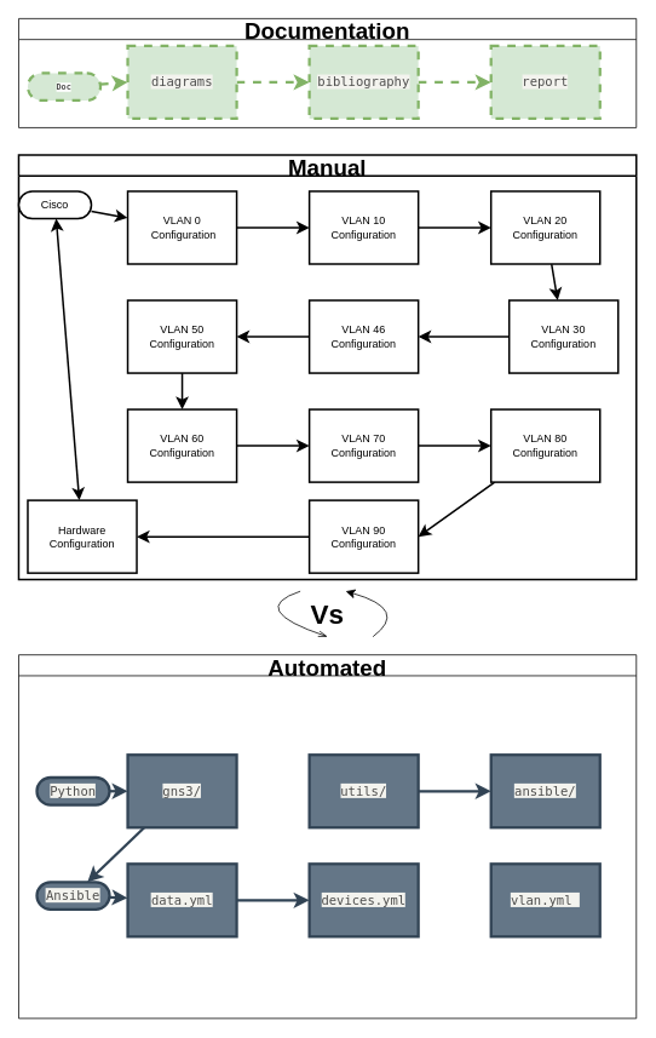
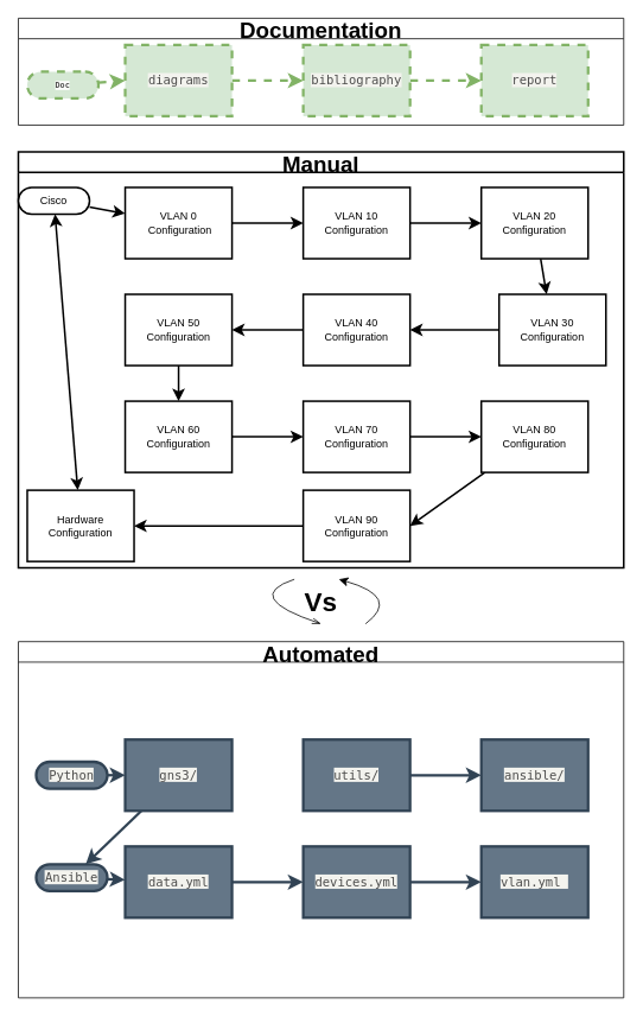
  <mxCell id="0" />
  <mxCell id="1" parent="0" />
  <mxCell id="2" value="Documentation" style="swimlane;fontSize=25;" vertex="1" parent="1"><mxGeometry x="20" y="20" width="680" height="120" as="geometry" /></mxCell>
  <mxCell id="3" style="edgeStyle=none;curved=1;rounded=0;orthogonalLoop=1;jettySize=auto;html=1;entryX=0;entryY=0.5;entryDx=0;entryDy=0;fontSize=12;startSize=8;endSize=8;strokeWidth=3;dashed=1;fillColor=#d5e8d4;strokeColor=#82b366;" edge="1" parent="2" source="4" target="6"><mxGeometry relative="1" as="geometry" /></mxCell>
  <mxCell id="4" value="&lt;div style=&quot;text-align: right;&quot;&gt;&lt;font face=&quot;berkeleyMono, berkeleyMono Fallback, ui-monospace, SFMono-Regular, monospace&quot; color=&quot;#4d4d4c&quot;&gt;&lt;span style=&quot;caret-color: rgb(77, 77, 76); font-size: 9px; white-space-collapse: preserve; background-color: rgb(255, 255, 255);&quot;&gt;&lt;b&gt;Doc&lt;/b&gt;&lt;/span&gt;&lt;/font&gt;&lt;/div&gt;" style="html=1;dashed=1;whiteSpace=wrap;shape=mxgraph.dfd.start;strokeWidth=3;fillColor=#d5e8d4;strokeColor=#82b366;" vertex="1" parent="2"><mxGeometry x="10" y="60" width="80" height="30" as="geometry" /></mxCell>
  <mxCell id="5" value="" style="edgeStyle=none;curved=1;rounded=0;orthogonalLoop=1;jettySize=auto;html=1;fontSize=12;startSize=8;endSize=8;strokeWidth=3;dashed=1;fillColor=#d5e8d4;strokeColor=#82b366;" edge="1" parent="2" source="6" target="8"><mxGeometry relative="1" as="geometry" /></mxCell>
  <mxCell id="6" value="&lt;div style=&quot;text-align: right;&quot;&gt;&lt;font face=&quot;berkeleyMono, berkeleyMono Fallback, ui-monospace, SFMono-Regular, monospace&quot; color=&quot;#4d4d4c&quot;&gt;&lt;span style=&quot;caret-color: rgb(77, 77, 76); font-size: 14px; white-space-collapse: preserve; background-color: oklch(0.963 0.007 106.523);&quot;&gt;diagrams&lt;/span&gt;&lt;/font&gt;&lt;/div&gt;" style="html=1;dashed=1;whiteSpace=wrap;strokeWidth=3;fillColor=#d5e8d4;strokeColor=#82b366;" vertex="1" parent="2"><mxGeometry x="120" y="30" width="120" height="80" as="geometry" /></mxCell>
  <mxCell id="7" value="" style="edgeStyle=none;curved=1;rounded=0;orthogonalLoop=1;jettySize=auto;html=1;fontSize=12;startSize=8;endSize=8;strokeWidth=3;dashed=1;fillColor=#d5e8d4;strokeColor=#82b366;" edge="1" parent="2" source="8" target="9"><mxGeometry relative="1" as="geometry" /></mxCell>
  <mxCell id="8" value="&lt;div style=&quot;text-align: right;&quot;&gt;&lt;font face=&quot;berkeleyMono, berkeleyMono Fallback, ui-monospace, SFMono-Regular, monospace&quot; color=&quot;#4d4d4c&quot;&gt;&lt;span style=&quot;caret-color: rgb(77, 77, 76); font-size: 14px; white-space-collapse: preserve; background-color: oklch(0.963 0.007 106.523);&quot;&gt;bibliography&lt;/span&gt;&lt;/font&gt;&lt;/div&gt;" style="html=1;dashed=1;whiteSpace=wrap;strokeWidth=3;fillColor=#d5e8d4;strokeColor=#82b366;" vertex="1" parent="2"><mxGeometry x="320" y="30" width="120" height="80" as="geometry" /></mxCell>
  <mxCell id="9" value="&lt;div style=&quot;text-align: right;&quot;&gt;&lt;font face=&quot;berkeleyMono, berkeleyMono Fallback, ui-monospace, SFMono-Regular, monospace&quot; color=&quot;#4d4d4c&quot;&gt;&lt;span style=&quot;caret-color: rgb(77, 77, 76); font-size: 14px; white-space-collapse: preserve; background-color: oklch(0.963 0.007 106.523);&quot;&gt;report&lt;/span&gt;&lt;/font&gt;&lt;/div&gt;" style="html=1;dashed=1;whiteSpace=wrap;fillColor=#d5e8d4;strokeWidth=3;strokeColor=#82b366;" vertex="1" parent="2"><mxGeometry x="520" y="30" width="120" height="80" as="geometry" /></mxCell>
  <mxCell id="10" value="Manual" style="swimlane;fontSize=25;strokeWidth=2;" vertex="1" parent="1"><mxGeometry x="20" y="170" width="680" height="467.23" as="geometry" /></mxCell>
  <mxCell id="11" value="" style="edgeStyle=none;curved=1;rounded=0;orthogonalLoop=1;jettySize=auto;html=1;fontSize=12;startSize=8;endSize=8;strokeWidth=2;" edge="1" parent="10" source="13" target="15"><mxGeometry relative="1" as="geometry" /></mxCell>
  <mxCell id="12" style="edgeStyle=none;curved=1;rounded=0;orthogonalLoop=1;jettySize=auto;html=1;fontSize=12;startSize=8;endSize=8;startArrow=classic;startFill=1;strokeWidth=2;" edge="1" parent="10" source="13" target="34"><mxGeometry relative="1" as="geometry" /></mxCell>
  <mxCell id="13" value="Cisco" style="html=1;dashed=0;whiteSpace=wrap;shape=mxgraph.dfd.start;strokeWidth=2;" vertex="1" parent="10"><mxGeometry y="40" width="80" height="30" as="geometry" /></mxCell>
  <mxCell id="14" value="" style="edgeStyle=none;curved=1;rounded=0;orthogonalLoop=1;jettySize=auto;html=1;fontSize=12;startSize=8;endSize=8;strokeWidth=2;" edge="1" parent="10" source="15" target="17"><mxGeometry relative="1" as="geometry" /></mxCell>
  <mxCell id="15" value="VLAN 0&lt;div&gt;&amp;nbsp;Configuration&lt;/div&gt;" style="whiteSpace=wrap;html=1;dashed=0;strokeWidth=2;" vertex="1" parent="10"><mxGeometry x="120" y="40" width="120" height="80" as="geometry" /></mxCell>
  <mxCell id="16" value="" style="edgeStyle=none;curved=1;rounded=0;orthogonalLoop=1;jettySize=auto;html=1;fontSize=12;startSize=8;endSize=8;strokeWidth=2;" edge="1" parent="10" source="17" target="19"><mxGeometry relative="1" as="geometry" /></mxCell>
  <mxCell id="17" value="VLAN 10 Configuration" style="whiteSpace=wrap;html=1;dashed=0;strokeWidth=2;" vertex="1" parent="10"><mxGeometry x="320" y="40" width="120" height="80" as="geometry" /></mxCell>
  <mxCell id="18" value="" style="edgeStyle=none;curved=1;rounded=0;orthogonalLoop=1;jettySize=auto;html=1;fontSize=12;startSize=8;endSize=8;strokeWidth=2;" edge="1" parent="10" source="19" target="21"><mxGeometry relative="1" as="geometry" /></mxCell>
  <mxCell id="19" value="VLAN 20 Configuration" style="whiteSpace=wrap;html=1;dashed=0;strokeWidth=2;" vertex="1" parent="10"><mxGeometry x="520" y="40" width="120" height="80" as="geometry" /></mxCell>
  <mxCell id="20" value="" style="edgeStyle=none;curved=1;rounded=0;orthogonalLoop=1;jettySize=auto;html=1;fontSize=12;startSize=8;endSize=8;strokeWidth=2;" edge="1" parent="10" source="21" target="23"><mxGeometry relative="1" as="geometry" /></mxCell>
  <mxCell id="21" value="VLAN 30 Configuration" style="whiteSpace=wrap;html=1;dashed=0;strokeWidth=2;" vertex="1" parent="10"><mxGeometry x="540" y="160" width="120" height="80" as="geometry" /></mxCell>
  <mxCell id="22" value="" style="edgeStyle=none;curved=1;rounded=0;orthogonalLoop=1;jettySize=auto;html=1;fontSize=12;startSize=8;endSize=8;strokeWidth=2;" edge="1" parent="10" source="23" target="25"><mxGeometry relative="1" as="geometry" /></mxCell>
- <mxCell id="23" value="VLAN 46 Configuration" style="whiteSpace=wrap;html=1;dashed=0;strokeWidth=2;" vertex="1" parent="10"><mxGeometry x="320" y="160" width="120" height="80" as="geometry" /></mxCell>
+ <mxCell id="23" value="VLAN 40 Configuration" style="whiteSpace=wrap;html=1;dashed=0;strokeWidth=2;" vertex="1" parent="10"><mxGeometry x="320" y="160" width="120" height="80" as="geometry" /></mxCell>
  <mxCell id="24" value="" style="edgeStyle=none;curved=1;rounded=0;orthogonalLoop=1;jettySize=auto;html=1;fontSize=12;startSize=8;endSize=8;strokeWidth=2;" edge="1" parent="10" source="25" target="27"><mxGeometry relative="1" as="geometry" /></mxCell>
  <mxCell id="25" value="VLAN 50 Configuration" style="whiteSpace=wrap;html=1;dashed=0;strokeWidth=2;" vertex="1" parent="10"><mxGeometry x="120" y="160" width="120" height="80" as="geometry" /></mxCell>
  <mxCell id="26" value="" style="edgeStyle=none;curved=1;rounded=0;orthogonalLoop=1;jettySize=auto;html=1;fontSize=12;startSize=8;endSize=8;strokeWidth=2;" edge="1" parent="10" source="27" target="29"><mxGeometry relative="1" as="geometry" /></mxCell>
  <mxCell id="27" value="VLAN 60 Configuration" style="whiteSpace=wrap;html=1;dashed=0;strokeWidth=2;" vertex="1" parent="10"><mxGeometry x="120" y="280" width="120" height="80" as="geometry" /></mxCell>
  <mxCell id="28" value="" style="edgeStyle=none;curved=1;rounded=0;orthogonalLoop=1;jettySize=auto;html=1;fontSize=12;startSize=8;endSize=8;strokeWidth=2;" edge="1" parent="10" source="29" target="31"><mxGeometry relative="1" as="geometry" /></mxCell>
  <mxCell id="29" value="VLAN 70 Configuration" style="whiteSpace=wrap;html=1;dashed=0;strokeWidth=2;" vertex="1" parent="10"><mxGeometry x="320" y="280" width="120" height="80" as="geometry" /></mxCell>
  <mxCell id="30" style="edgeStyle=none;curved=1;rounded=0;orthogonalLoop=1;jettySize=auto;html=1;entryX=1;entryY=0.5;entryDx=0;entryDy=0;fontSize=12;startSize=8;endSize=8;strokeWidth=2;" edge="1" parent="10" source="31" target="33"><mxGeometry relative="1" as="geometry" /></mxCell>
  <mxCell id="31" value="VLAN 80 Configuration" style="whiteSpace=wrap;html=1;dashed=0;strokeWidth=2;" vertex="1" parent="10"><mxGeometry x="520" y="280" width="120" height="80" as="geometry" /></mxCell>
  <mxCell id="32" value="" style="edgeStyle=none;curved=1;rounded=0;orthogonalLoop=1;jettySize=auto;html=1;fontSize=12;startSize=8;endSize=8;strokeWidth=2;" edge="1" parent="10" source="33" target="34"><mxGeometry relative="1" as="geometry" /></mxCell>
  <mxCell id="33" value="VLAN 90 Configuration" style="whiteSpace=wrap;html=1;dashed=0;strokeWidth=2;" vertex="1" parent="10"><mxGeometry x="320" y="380" width="120" height="80" as="geometry" /></mxCell>
  <mxCell id="34" value="Hardware Configuration" style="whiteSpace=wrap;html=1;dashed=0;strokeWidth=2;" vertex="1" parent="10"><mxGeometry x="10" y="380" width="120" height="80" as="geometry" /></mxCell>
  <mxCell id="35" value="Automated" style="swimlane;fontSize=25;" vertex="1" parent="1"><mxGeometry x="20" y="720" width="680" height="400" as="geometry" /></mxCell>
  <mxCell id="36" value="" style="edgeStyle=none;curved=1;rounded=0;orthogonalLoop=1;jettySize=auto;html=1;fontSize=12;startSize=8;endSize=8;strokeWidth=3;fillColor=#647687;strokeColor=#314354;" edge="1" parent="35" source="37" target="49"><mxGeometry relative="1" as="geometry" /></mxCell>
  <mxCell id="37" value="&lt;span style=&quot;white-space: pre-wrap; caret-color: rgb(77, 77, 76); color: rgb(77, 77, 76); font-family: berkeleyMono, &amp;quot;berkeleyMono Fallback&amp;quot;, ui-monospace, SFMono-Regular, monospace; font-size: 14px; text-align: right; background-color: oklch(0.963 0.007 106.523);&quot;&gt;gns3/&lt;/span&gt;" style="whiteSpace=wrap;html=1;strokeWidth=3;fillColor=#647687;strokeColor=#314354;fontColor=#ffffff;" vertex="1" parent="35"><mxGeometry x="120" y="110" width="120" height="80" as="geometry" /></mxCell>
  <mxCell id="38" value="" style="edgeStyle=none;curved=1;rounded=0;orthogonalLoop=1;jettySize=auto;html=1;fontSize=12;startSize=8;endSize=8;strokeWidth=3;fillColor=#647687;strokeColor=#314354;" edge="1" parent="35" source="39" target="40"><mxGeometry relative="1" as="geometry" /></mxCell>
  <mxCell id="39" value="&lt;span style=&quot;font-style: normal; font-variant-caps: normal; letter-spacing: normal; orphans: auto; text-indent: 0px; text-transform: none; white-space: pre-wrap; widows: auto; word-spacing: 0px; -webkit-text-stroke-width: 0px; text-decoration: none; caret-color: rgb(77, 77, 76); color: rgb(77, 77, 76); font-family: berkeleyMono, &amp;quot;berkeleyMono Fallback&amp;quot;, ui-monospace, SFMono-Regular, monospace; font-size: 14px; font-weight: 100; text-align: right; background-color: oklch(0.963 0.007 106.523); float: none; display: inline !important;&quot;&gt;utils/&lt;/span&gt;" style="whiteSpace=wrap;html=1;strokeWidth=3;fillColor=#647687;strokeColor=#314354;fontColor=#ffffff;" vertex="1" parent="35"><mxGeometry x="320" y="110" width="120" height="80" as="geometry" /></mxCell>
  <mxCell id="40" value="&lt;span style=&quot;font-style: normal; font-variant-caps: normal; letter-spacing: normal; orphans: auto; text-indent: 0px; text-transform: none; white-space: pre-wrap; widows: auto; word-spacing: 0px; -webkit-text-stroke-width: 0px; text-decoration: none; caret-color: rgb(77, 77, 76); color: rgb(77, 77, 76); font-family: berkeleyMono, &amp;quot;berkeleyMono Fallback&amp;quot;, ui-monospace, SFMono-Regular, monospace; font-size: 14px; font-weight: 100; text-align: right; background-color: oklch(0.963 0.007 106.523); float: none; display: inline !important;&quot;&gt;ansible/&lt;/span&gt;" style="whiteSpace=wrap;html=1;strokeWidth=3;fillColor=#647687;strokeColor=#314354;fontColor=#ffffff;" vertex="1" parent="35"><mxGeometry x="520" y="110" width="120" height="80" as="geometry" /></mxCell>
  <mxCell id="41" value="" style="edgeStyle=none;curved=1;rounded=0;orthogonalLoop=1;jettySize=auto;html=1;fontSize=12;startSize=8;endSize=8;strokeWidth=3;fillColor=#647687;strokeColor=#314354;" edge="1" parent="35" source="42" target="44"><mxGeometry relative="1" as="geometry" /></mxCell>
  <mxCell id="42" value="&lt;span style=&quot;white-space: pre-wrap; caret-color: rgb(77, 77, 76); color: rgb(77, 77, 76); font-family: berkeleyMono, &amp;quot;berkeleyMono Fallback&amp;quot;, ui-monospace, SFMono-Regular, monospace; font-size: 14px; text-align: right; background-color: oklch(0.963 0.007 106.523);&quot;&gt;data.yml&lt;/span&gt;" style="whiteSpace=wrap;html=1;strokeWidth=3;fillColor=#647687;strokeColor=#314354;fontColor=#ffffff;" vertex="1" parent="35"><mxGeometry x="120" y="230" width="120" height="80" as="geometry" /></mxCell>
+ <mxCell id="43" value="" style="edgeStyle=none;curved=1;rounded=0;orthogonalLoop=1;jettySize=auto;html=1;fontSize=12;startSize=8;endSize=8;strokeWidth=3;fillColor=#647687;strokeColor=#314354;" edge="1" parent="35" source="44" target="45"><mxGeometry relative="1" as="geometry" /></mxCell>
  <mxCell id="44" value="&lt;span style=&quot;white-space: pre-wrap; caret-color: rgb(77, 77, 76); color: rgb(77, 77, 76); font-family: berkeleyMono, &amp;quot;berkeleyMono Fallback&amp;quot;, ui-monospace, SFMono-Regular, monospace; font-size: 14px; text-align: right; background-color: oklch(0.963 0.007 106.523);&quot;&gt;devices&lt;/span&gt;&lt;span style=&quot;caret-color: rgb(77, 77, 76); color: rgb(77, 77, 76); font-family: berkeleyMono, &amp;quot;berkeleyMono Fallback&amp;quot;, ui-monospace, SFMono-Regular, monospace; font-size: 14px; text-align: right; white-space: pre-wrap; background-color: oklch(0.963 0.007 106.523);&quot;&gt;.yml&lt;/span&gt;" style="whiteSpace=wrap;html=1;strokeWidth=3;fillColor=#647687;strokeColor=#314354;fontColor=#ffffff;" vertex="1" parent="35"><mxGeometry x="320" y="230" width="120" height="80" as="geometry" /></mxCell>
  <mxCell id="45" value="&lt;span style=&quot;white-space: pre-wrap; caret-color: rgb(77, 77, 76); color: rgb(77, 77, 76); font-family: berkeleyMono, &amp;quot;berkeleyMono Fallback&amp;quot;, ui-monospace, SFMono-Regular, monospace; font-size: 14px; text-align: right; background-color: oklch(0.963 0.007 106.523);&quot;&gt;vlan.yml &lt;/span&gt;" style="whiteSpace=wrap;html=1;strokeWidth=3;fillColor=#647687;strokeColor=#314354;fontColor=#ffffff;" vertex="1" parent="35"><mxGeometry x="520" y="230" width="120" height="80" as="geometry" /></mxCell>
  <mxCell id="46" value="" style="edgeStyle=none;curved=1;rounded=0;orthogonalLoop=1;jettySize=auto;html=1;fontSize=12;startSize=8;endSize=8;strokeWidth=3;fillColor=#647687;strokeColor=#314354;" edge="1" parent="35" source="47" target="37"><mxGeometry relative="1" as="geometry" /></mxCell>
  <mxCell id="47" value="&lt;div style=&quot;text-align: right;&quot;&gt;&lt;font face=&quot;berkeleyMono, berkeleyMono Fallback, ui-monospace, SFMono-Regular, monospace&quot; color=&quot;#4d4d4c&quot;&gt;&lt;span style=&quot;caret-color: rgb(77, 77, 76); font-size: 14px; white-space-collapse: preserve; background-color: oklch(0.963 0.007 106.523);&quot;&gt;Python&lt;/span&gt;&lt;/font&gt;&lt;/div&gt;" style="html=1;whiteSpace=wrap;shape=mxgraph.dfd.start;strokeWidth=3;fillColor=#647687;strokeColor=#314354;fontColor=#ffffff;" vertex="1" parent="35"><mxGeometry x="20" y="135" width="80" height="30" as="geometry" /></mxCell>
  <mxCell id="48" value="" style="edgeStyle=none;curved=1;rounded=0;orthogonalLoop=1;jettySize=auto;html=1;fontSize=12;startSize=8;endSize=8;strokeWidth=3;fillColor=#647687;strokeColor=#314354;" edge="1" parent="35" source="49" target="42"><mxGeometry relative="1" as="geometry" /></mxCell>
  <mxCell id="49" value="&lt;div style=&quot;text-align: right;&quot;&gt;&lt;font face=&quot;berkeleyMono, berkeleyMono Fallback, ui-monospace, SFMono-Regular, monospace&quot; color=&quot;#4d4d4c&quot;&gt;&lt;span style=&quot;caret-color: rgb(77, 77, 76); font-size: 14px; white-space-collapse: preserve; background-color: oklch(0.963 0.007 106.523);&quot;&gt;Ansible&lt;/span&gt;&lt;/font&gt;&lt;/div&gt;" style="html=1;whiteSpace=wrap;shape=mxgraph.dfd.start;strokeWidth=3;fillColor=#647687;strokeColor=#314354;fontColor=#ffffff;" vertex="1" parent="35"><mxGeometry x="20" y="250" width="80" height="30" as="geometry" /></mxCell>
  <mxCell id="50" value="&lt;font style=&quot;font-size: 30px;&quot;&gt;&lt;b&gt;Vs&lt;/b&gt;&lt;/font&gt;" style="text;html=1;align=center;verticalAlign=middle;whiteSpace=wrap;rounded=0;" vertex="1" parent="1"><mxGeometry x="330" y="660" width="60" height="30" as="geometry" /></mxCell>
  <mxCell id="51" value="" style="endArrow=classic;html=1;rounded=0;fontSize=12;startSize=8;endSize=8;curved=1;" edge="1" parent="1"><mxGeometry width="50" height="50" relative="1" as="geometry"><mxPoint x="410" y="700" as="sourcePoint" /><mxPoint x="380" y="650" as="targetPoint" /><Array as="points"><mxPoint x="450" y="670" /></Array></mxGeometry></mxCell>
  <mxCell id="52" value="" style="endArrow=none;html=1;rounded=0;fontSize=12;startSize=8;endSize=8;curved=1;startArrow=openThin;startFill=0;" edge="1" parent="1"><mxGeometry width="50" height="50" relative="1" as="geometry"><mxPoint x="360" y="700" as="sourcePoint" /><mxPoint x="330" y="650" as="targetPoint" /><Array as="points"><mxPoint x="270" y="670" /></Array></mxGeometry></mxCell>
